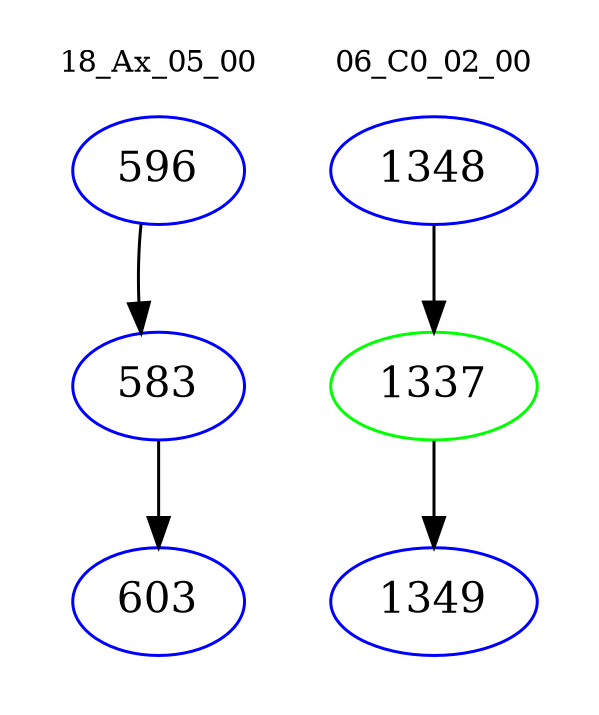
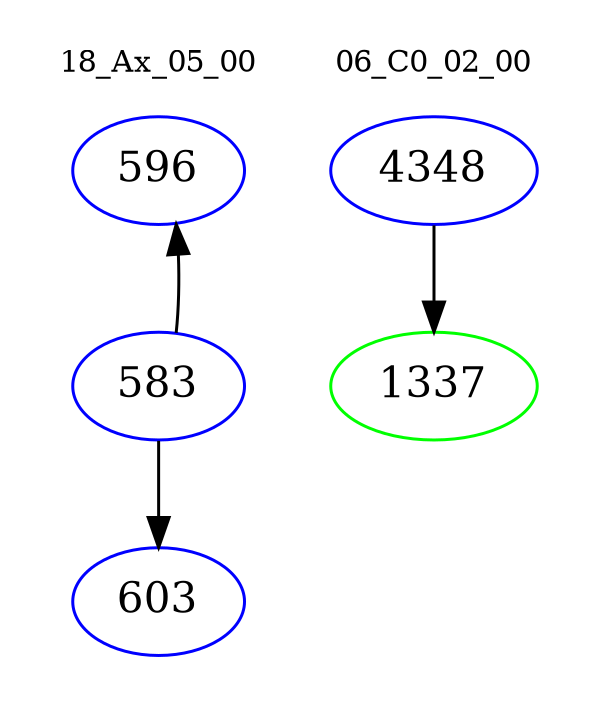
  digraph {
    node [color=blue]
    edge [color=black]
    n1 [label=596]
    n2 [label=583]
    n3 [label=603]
-   n4 [label=1348]
+   n4 [label=4348]
    n5 [color=green label=1337]
-   n6 [label=1349]
    subgraph cluster_1 {
      color=white
      fontsize=10
      label="18_Ax_05_00"
      n1
      n2
      n3
    }
    subgraph cluster_2 {
      color=white
      fontsize=10
      label="06_C0_02_00"
      n4
      n5
-     n6
    }
-   n1 -> n2
+   n2 -> n1
    n2 -> n3
    n4 -> n5
-   n5 -> n6
  }
